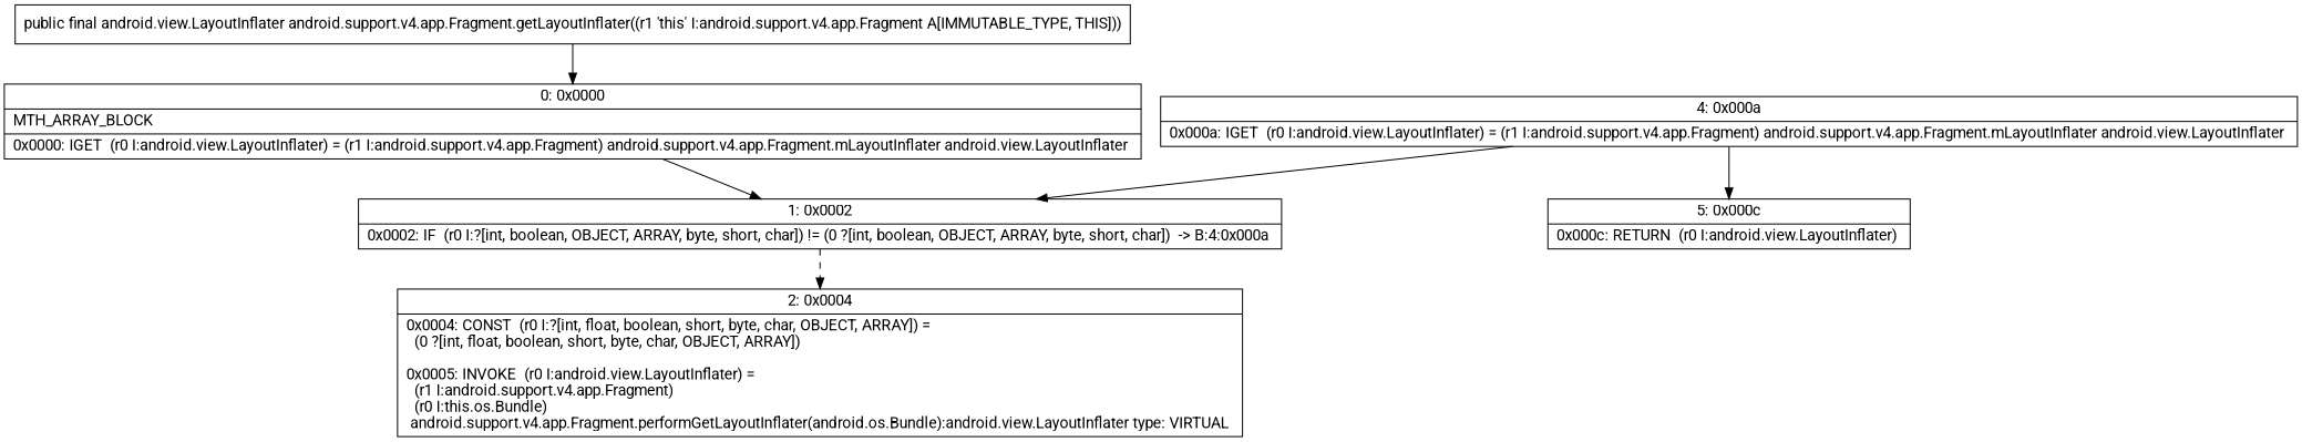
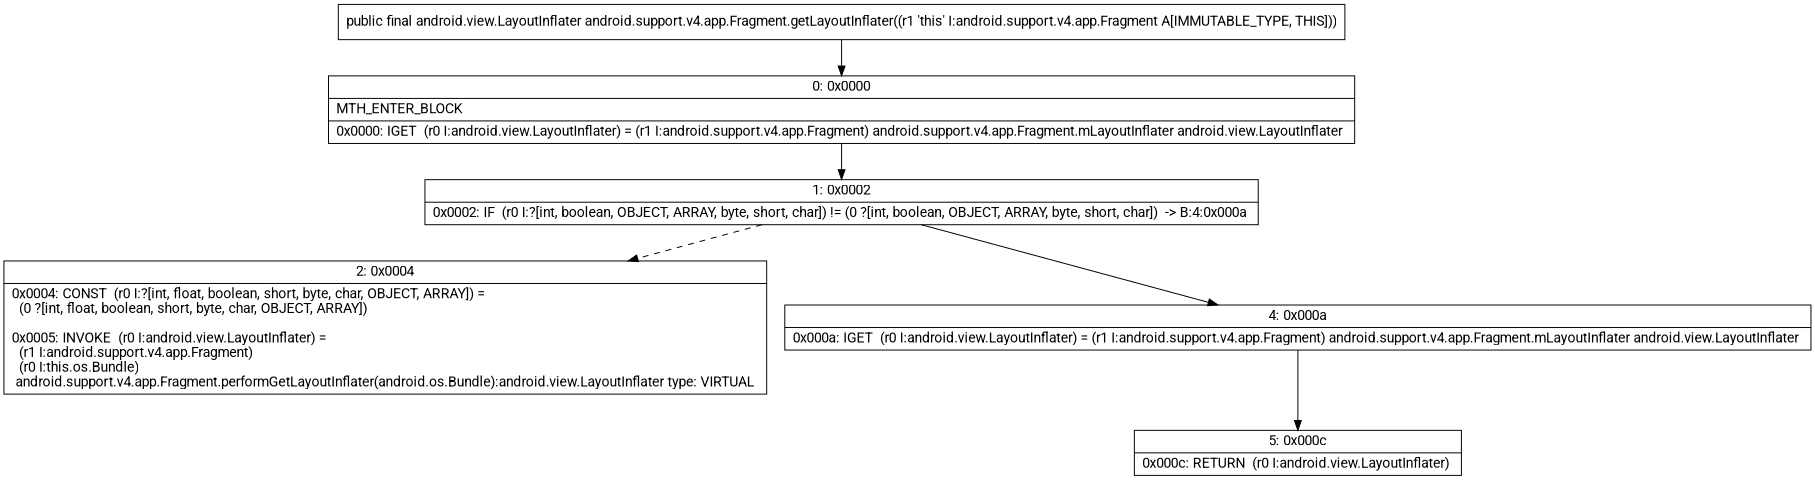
  digraph {
    fontname=Roboto
    node [fontname=Roboto shape=record]
    edge [fontname=Roboto]
-   n1 [label="{0\:\ 0x0000|MTH_ARRAY_BLOCK\l|0x0000: IGET  (r0 I:android.view.LayoutInflater) = (r1 I:android.support.v4.app.Fragment) android.support.v4.app.Fragment.mLayoutInflater android.view.LayoutInflater \l}"]
+   n1 [label="{0\:\ 0x0000|MTH_ENTER_BLOCK\l|0x0000: IGET  (r0 I:android.view.LayoutInflater) = (r1 I:android.support.v4.app.Fragment) android.support.v4.app.Fragment.mLayoutInflater android.view.LayoutInflater \l}"]
    n2 [label="{1\:\ 0x0002|0x0002: IF  (r0 I:?[int, boolean, OBJECT, ARRAY, byte, short, char]) != (0 ?[int, boolean, OBJECT, ARRAY, byte, short, char])  \-\> B:4:0x000a \l}"]
    n3 [label="{2\:\ 0x0004|0x0004: CONST  (r0 I:?[int, float, boolean, short, byte, char, OBJECT, ARRAY]) = \l  (0 ?[int, float, boolean, short, byte, char, OBJECT, ARRAY])\l \l0x0005: INVOKE  (r0 I:android.view.LayoutInflater) = \l  (r1 I:android.support.v4.app.Fragment)\l  (r0 I:this.os.Bundle)\l android.support.v4.app.Fragment.performGetLayoutInflater(android.os.Bundle):android.view.LayoutInflater type: VIRTUAL \l}"]
    n4 [label="{4\:\ 0x000a|0x000a: IGET  (r0 I:android.view.LayoutInflater) = (r1 I:android.support.v4.app.Fragment) android.support.v4.app.Fragment.mLayoutInflater android.view.LayoutInflater \l}"]
    n5 [label="{5\:\ 0x000c|0x000c: RETURN  (r0 I:android.view.LayoutInflater) \l}"]
    n6 [label="{public final android.view.LayoutInflater android.support.v4.app.Fragment.getLayoutInflater((r1 'this' I:android.support.v4.app.Fragment A[IMMUTABLE_TYPE, THIS])) }"]
    n1 -> n2
    n2 -> n3 [style=dashed]
-   n4 -> n2
+   n2 -> n4
    n4 -> n5
    n6 -> n1
  }
